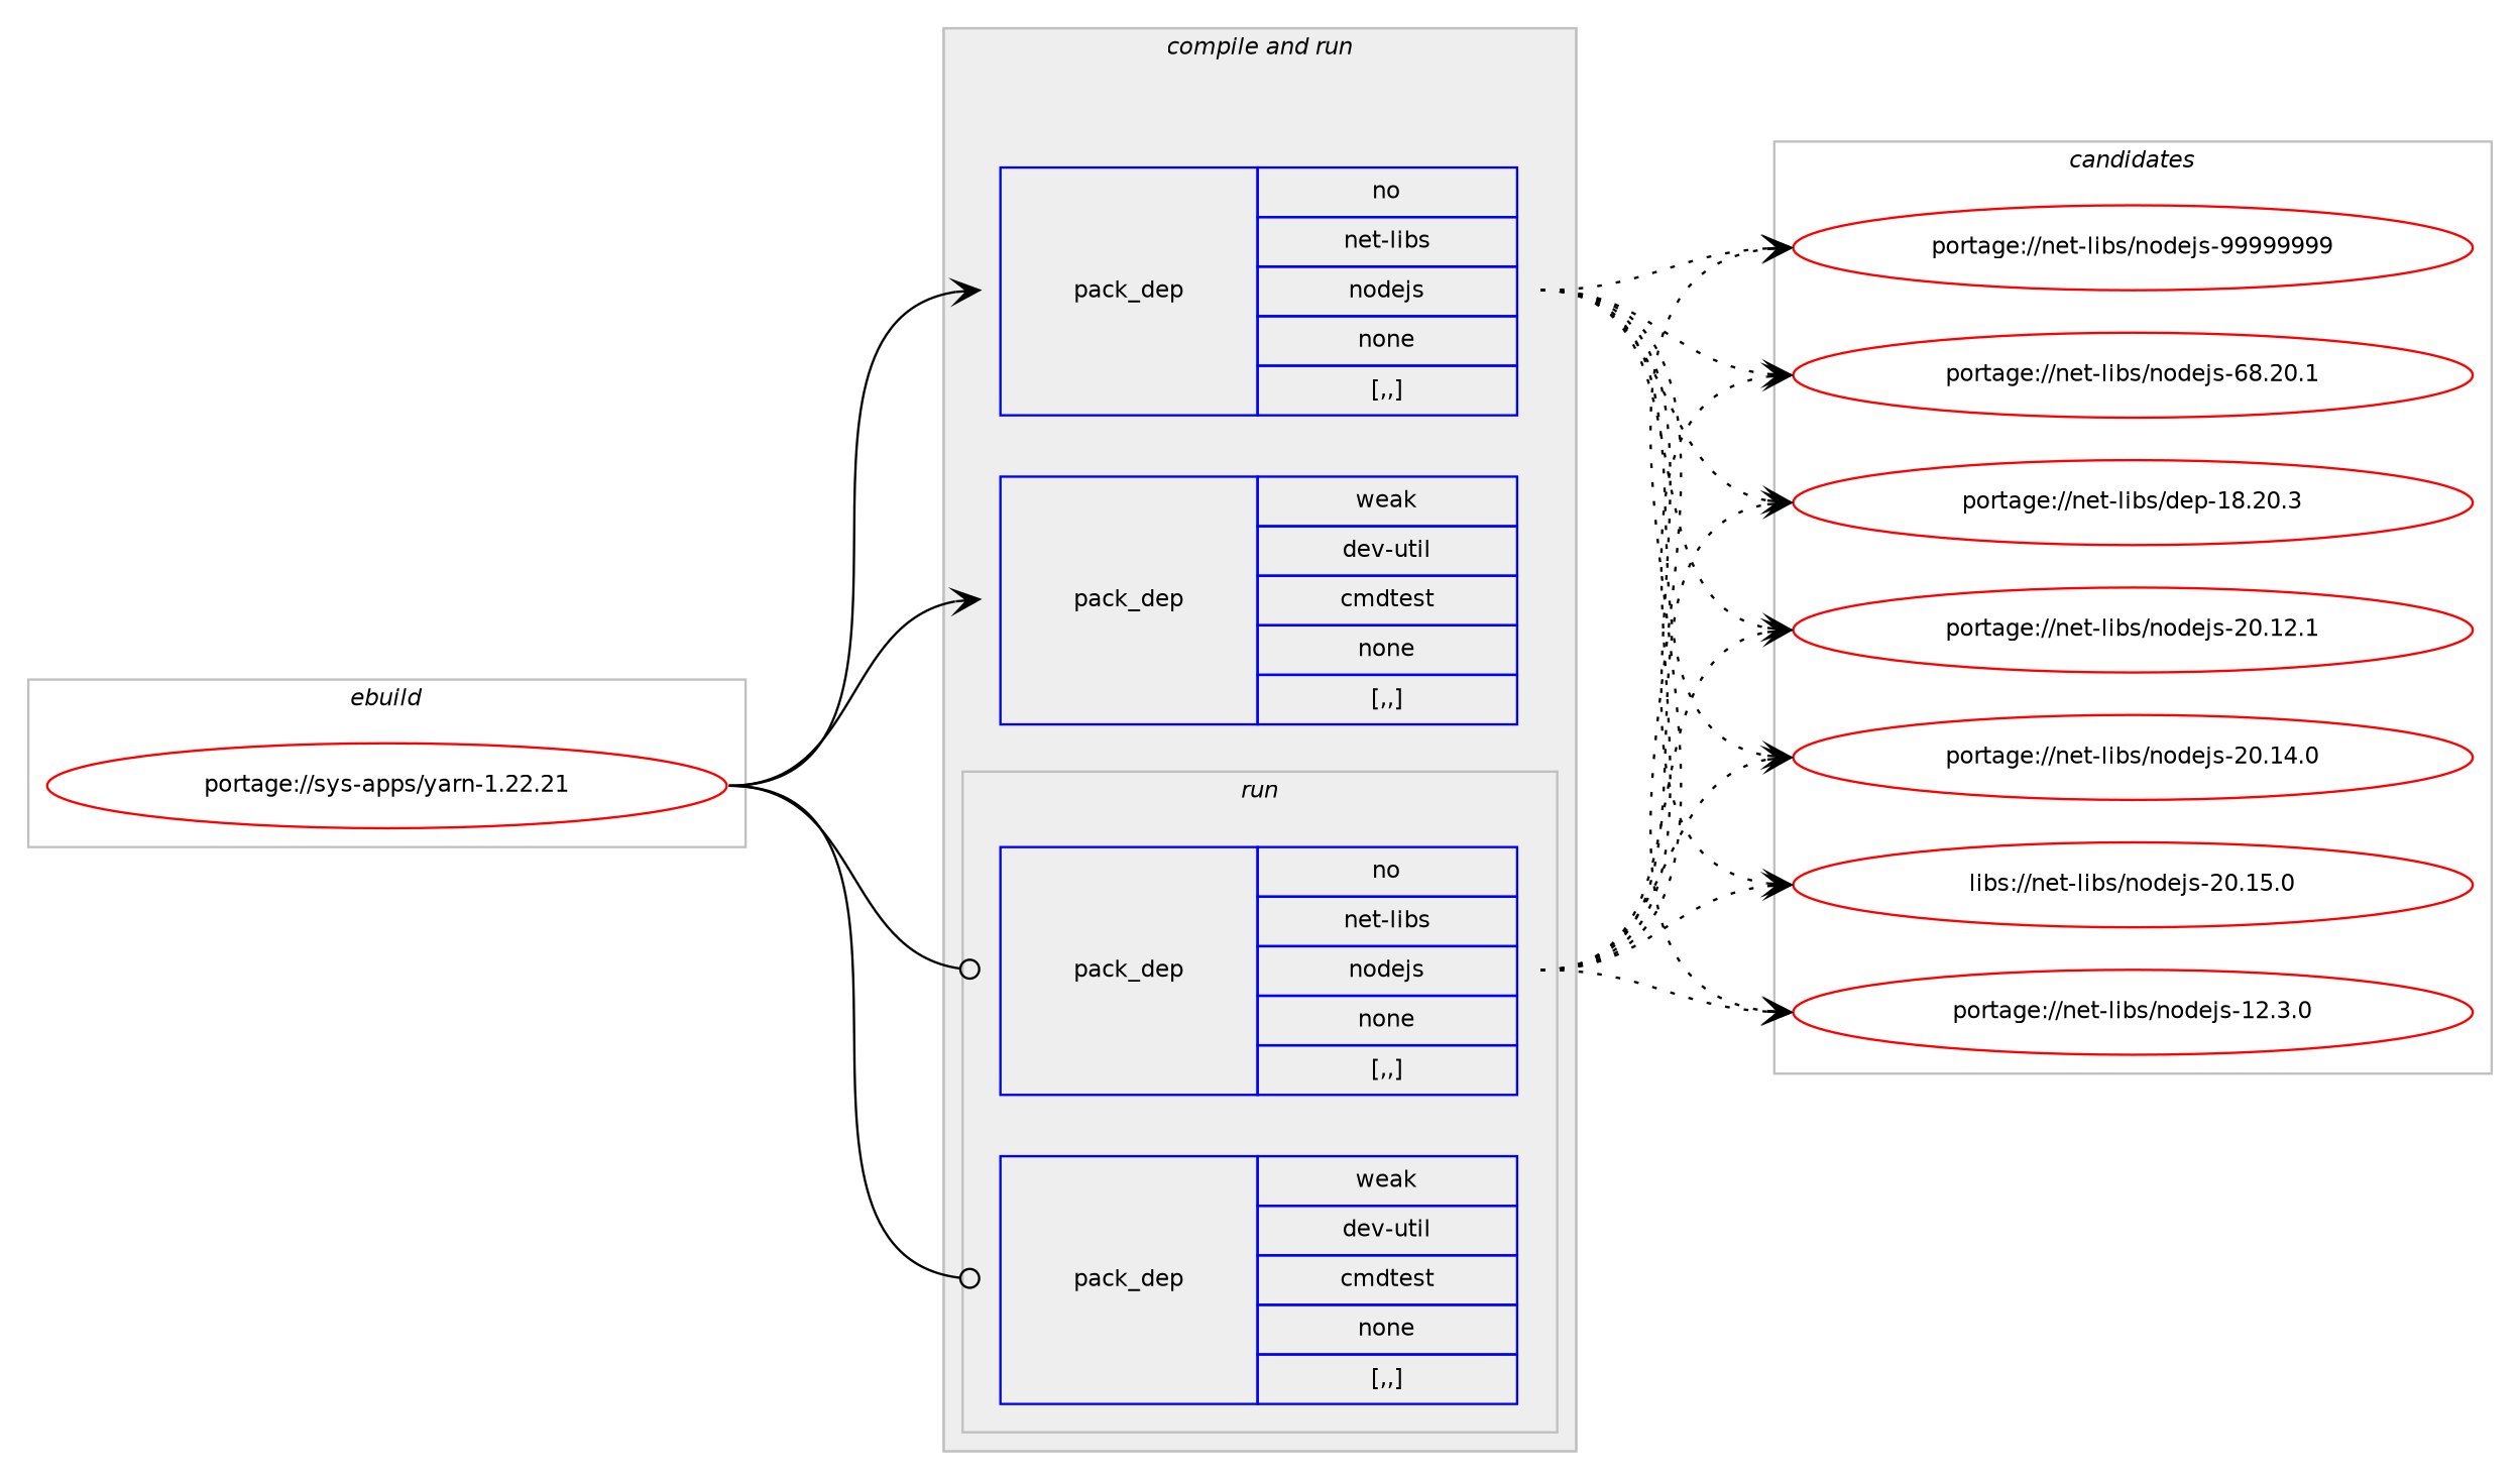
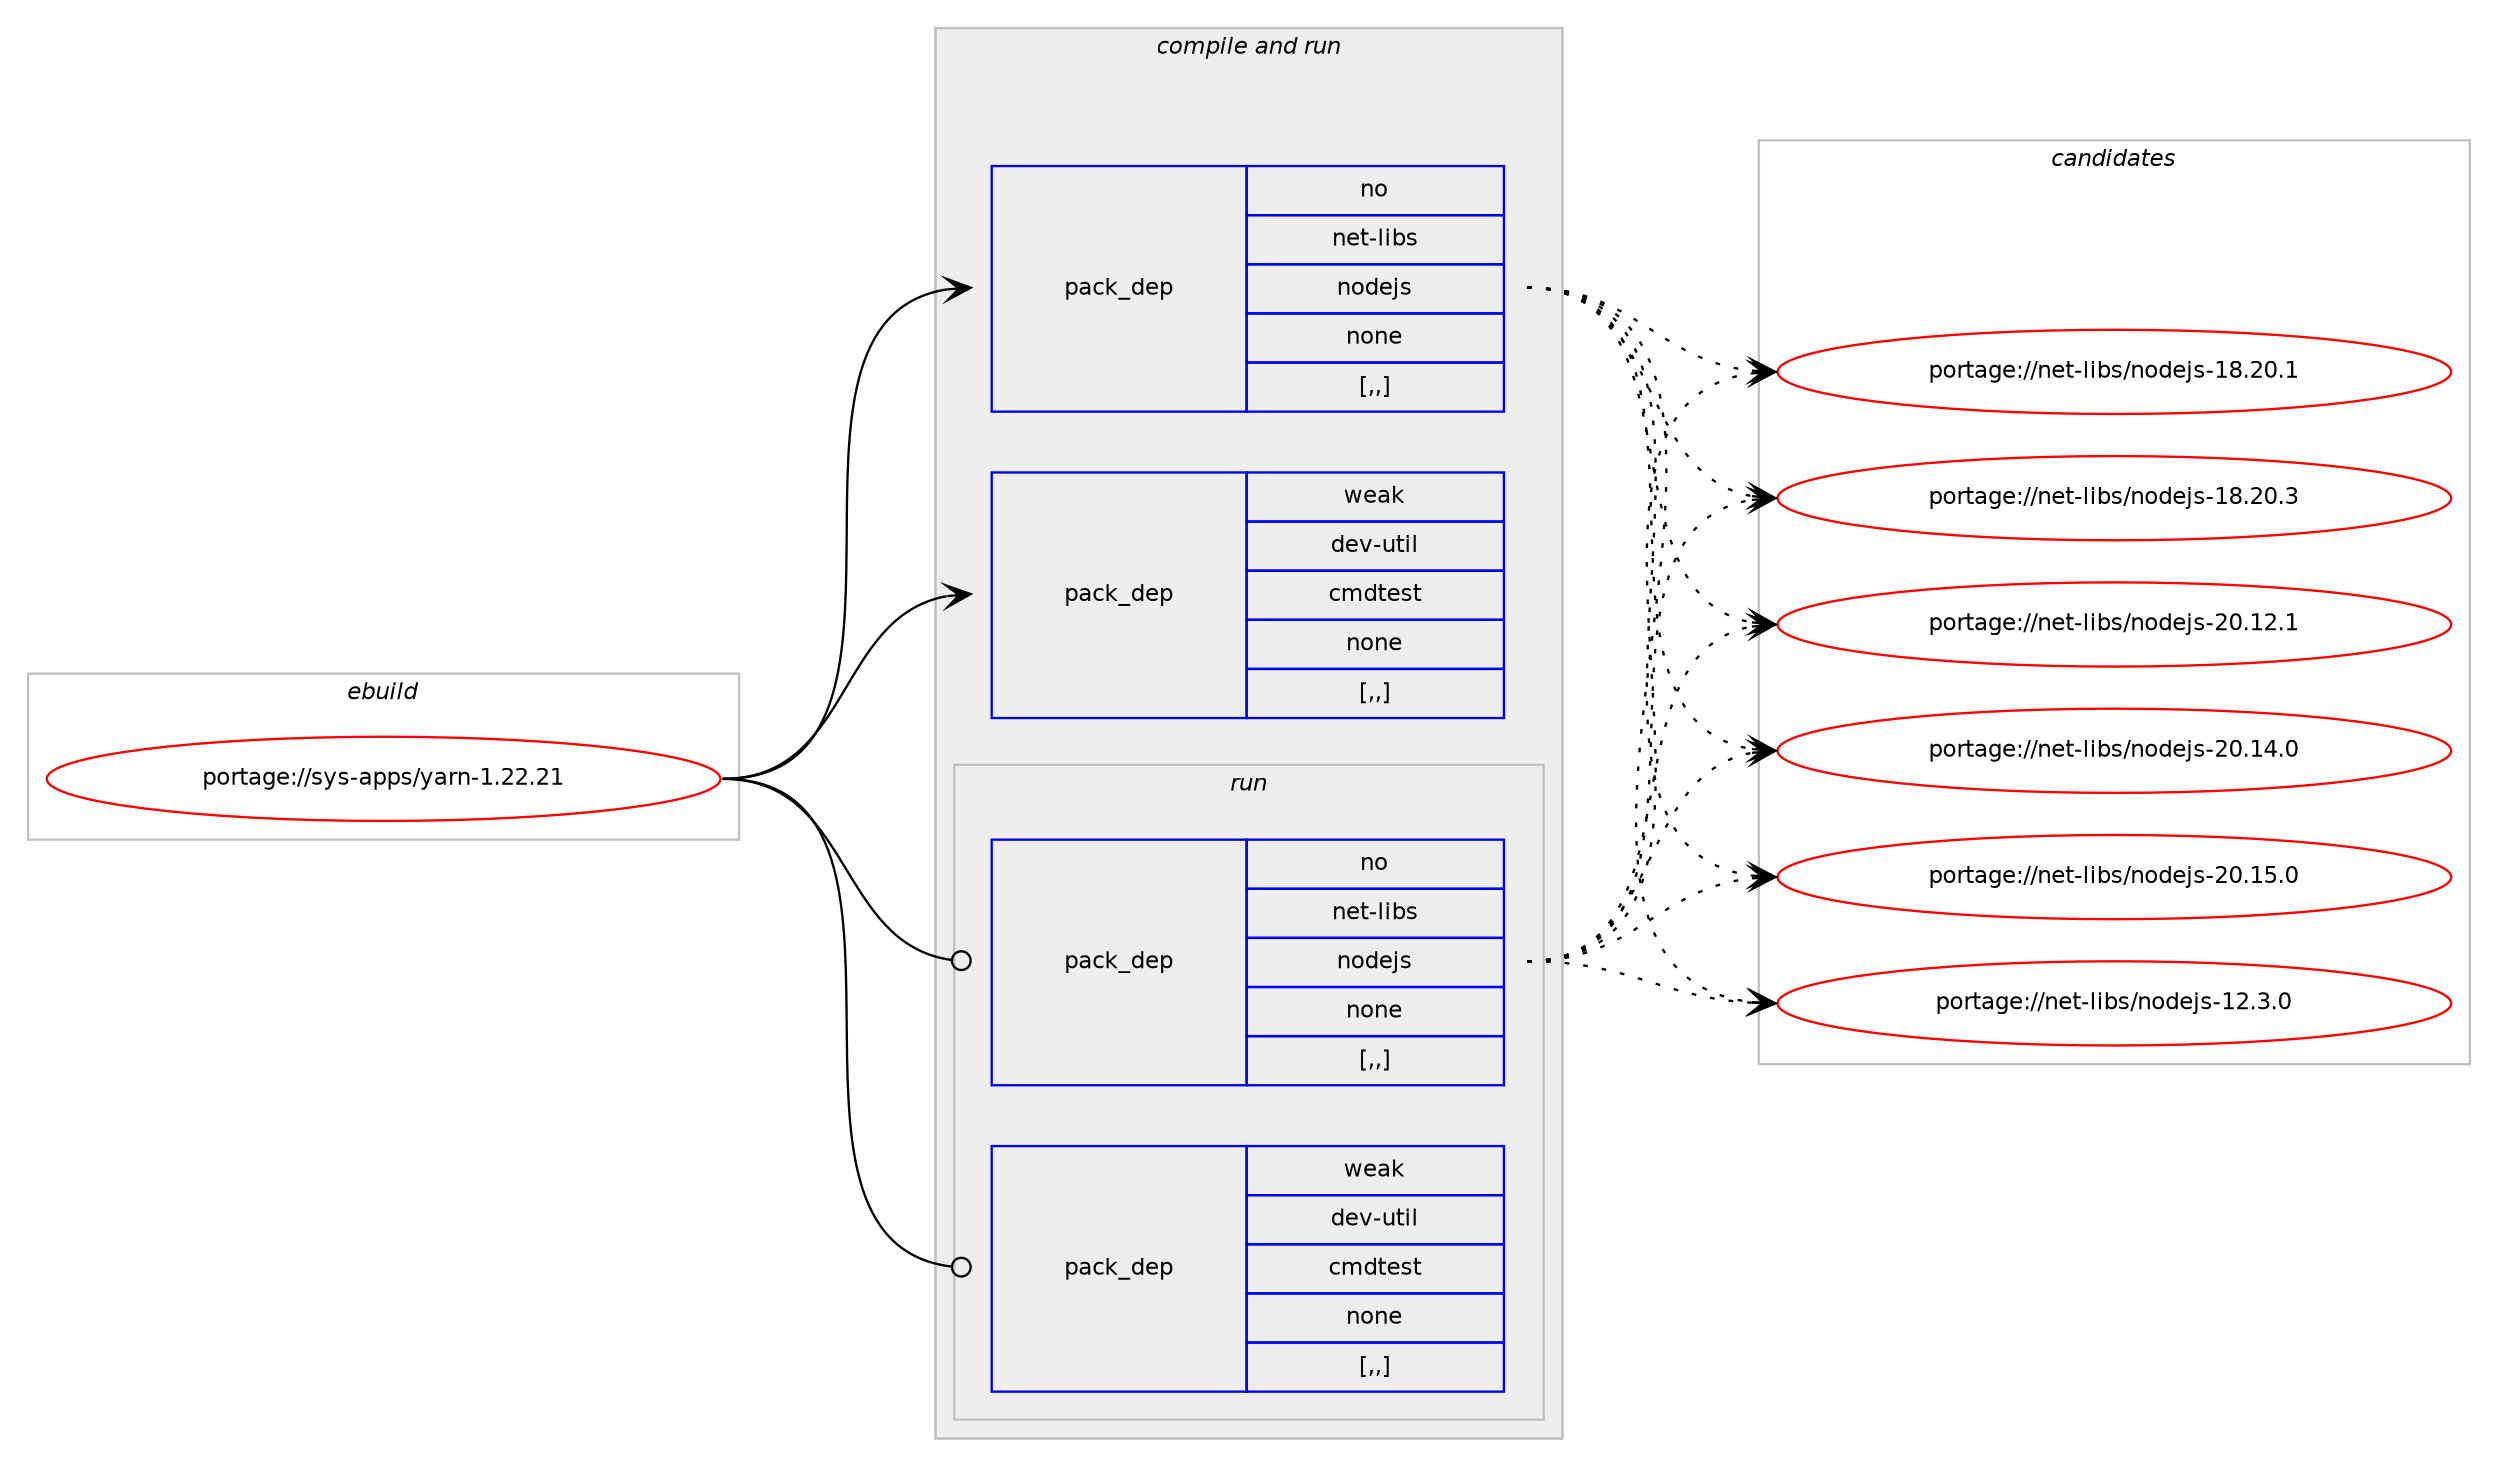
  digraph {
    compound=true
    concentrate=true
    fontname=Helvetica
    fontsize=10
    newrank=true
    rankdir=LR
    ranksep=1.5
    node [color=red fontname=Helvetica fontsize=10]
    edge [arrowhead=vee headport=w style=dotted tailport=e weight=100]
    n1 [label="portage://sys-apps/yarn-1.22.21" width=4]
    n2 [color=blue label=<<TABLE BORDER="0" CELLBORDER="1" CELLSPACING="0" CELLPADDING="4" WIDTH="220"><TR><TD ROWSPAN="6" CELLPADDING="30">pack_dep</TD></TR><TR><TD WIDTH="110">no</TD></TR><TR><TD>net-libs</TD></TR><TR><TD>nodejs</TD></TR><TR><TD>none</TD></TR><TR><TD>[,,]</TD></TR></TABLE>> shape=none]
    n3 [color=blue label=<<TABLE BORDER="0" CELLBORDER="1" CELLSPACING="0" CELLPADDING="4" WIDTH="220"><TR><TD ROWSPAN="6" CELLPADDING="30">pack_dep</TD></TR><TR><TD WIDTH="110">weak</TD></TR><TR><TD>dev-util</TD></TR><TR><TD>cmdtest</TD></TR><TR><TD>none</TD></TR><TR><TD>[,,]</TD></TR></TABLE>> shape=none]
    n4 [color=blue label=<<TABLE BORDER="0" CELLBORDER="1" CELLSPACING="0" CELLPADDING="4" WIDTH="220"><TR><TD ROWSPAN="6" CELLPADDING="30">pack_dep</TD></TR><TR><TD WIDTH="110">no</TD></TR><TR><TD>net-libs</TD></TR><TR><TD>nodejs</TD></TR><TR><TD>none</TD></TR><TR><TD>[,,]</TD></TR></TABLE>> shape=none]
    n5 [color=blue label=<<TABLE BORDER="0" CELLBORDER="1" CELLSPACING="0" CELLPADDING="4" WIDTH="220"><TR><TD ROWSPAN="6" CELLPADDING="30">pack_dep</TD></TR><TR><TD WIDTH="110">weak</TD></TR><TR><TD>dev-util</TD></TR><TR><TD>cmdtest</TD></TR><TR><TD>none</TD></TR><TR><TD>[,,]</TD></TR></TABLE>> shape=none]
-   n6 [label="portage://net-libs/nodejs-68.20.1" width=4]
-   n7 [label="portage://net-libs/dep-18.20.3" width=4]
+   n6 [label="portage://net-libs/nodejs-18.20.1" width=4]
+   n7 [label="portage://net-libs/nodejs-18.20.3" width=4]
    n8 [label="portage://net-libs/nodejs-20.12.1" width=4]
    n9 [label="portage://net-libs/nodejs-20.14.0" width=4]
-   n10 [label="libs://net-libs/nodejs-20.15.0" width=4]
+   n10 [label="portage://net-libs/nodejs-20.15.0" width=4]
    n11 [label="portage://net-libs/nodejs-12.3.0" width=4]
-   n12 [label="portage://net-libs/nodejs-99999999" width=4]
    subgraph cluster_1 {
      color=gray
      label=<<i>ebuild</i>>
      rank=same
      n1
    }
    subgraph cluster_2 {
      color=gray
      label=<<i>dependencies</i>>
      subgraph cluster_3 {
        color=gray
        fillcolor="#eeeeee"
        label=<<i>compile</i>>
        style=filled
        subgraph sub_4 {
          color=gray
          fillcolor="#eeeeee"
          label=<<i>compile</i>>
          style=filled
          n2
        }
        subgraph sub_5 {
          color=gray
          fillcolor="#eeeeee"
          label=<<i>compile</i>>
          style=filled
          n3
        }
      }
      subgraph cluster_6 {
        color=gray
        fillcolor="#eeeeee"
        label=<<i>compile and run</i>>
        style=filled
      }
      subgraph cluster_7 {
        color=gray
        fillcolor="#eeeeee"
        label=<<i>run</i>>
        style=filled
        subgraph sub_8 {
          color=gray
          fillcolor="#eeeeee"
          label=<<i>run</i>>
          style=filled
          n4
        }
        subgraph sub_9 {
          color=gray
          fillcolor="#eeeeee"
          label=<<i>run</i>>
          style=filled
          n5
        }
      }
    }
    subgraph cluster_10 {
      color=gray
      label=<<i>candidates</i>>
      rank=same
      subgraph sub_11 {
        color=black
        label=<<i>candidates</i>>
        nodesep=1
        rank=same
        n6
        n7
        n8
        n9
        n10
        n11
-       n12
      }
      subgraph sub_12 {
        color=black
        label=<<i>candidates</i>>
        nodesep=1
        rank=same
      }
      subgraph sub_13 {
        color=black
        label=<<i>candidates</i>>
        nodesep=1
        rank=same
        n6
        n7
        n8
        n9
        n10
        n11
-       n12
      }
      subgraph sub_14 {
        color=black
        label=<<i>candidates</i>>
        nodesep=1
        rank=same
      }
    }
    n1 -> n2 [style=solid weight=20]
    n1 -> n3 [style=solid weight=20]
    n1 -> n4 [arrowhead=odot style=solid weight=20]
    n1 -> n5 [arrowhead=odot style=solid weight=20]
    n2 -> n6
    n2 -> n7
    n2 -> n8
    n2 -> n9
    n2 -> n10
    n2 -> n11
-   n2 -> n12
    n4 -> n6
    n4 -> n7
    n4 -> n8
    n4 -> n9
    n4 -> n10
    n4 -> n11
-   n4 -> n12
  }
